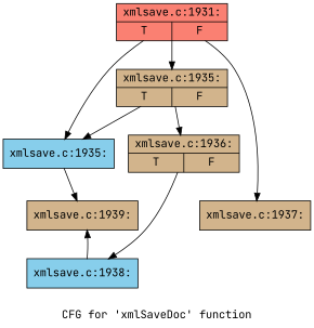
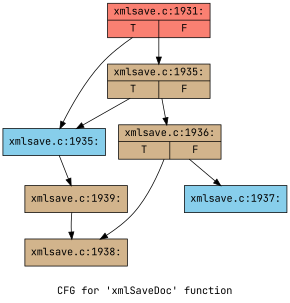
  digraph {
    fontname="JetBrains Mono"
    label="CFG for 'xmlSaveDoc' function"
    node [fillcolor=skyblue fontname="JetBrains Mono" shape=record style=filled]
    edge [fontname="JetBrains Mono"]
    n1 [fillcolor=salmon label="{xmlsave.c:1931:|{<s0>T|<s1>F}}"]
    n2 [label="{xmlsave.c:1935:}"]
    n3 [fillcolor=tan label="{xmlsave.c:1935:|{<s0>T|<s1>F}}"]
    n4 [fillcolor=tan label="{xmlsave.c:1939:}"]
    n5 [fillcolor=tan label="{xmlsave.c:1936:|{<s0>T|<s1>F}}"]
-   n6 [fillcolor=tan label="{xmlsave.c:1937:}"]
-   n7 [label="{xmlsave.c:1938:}"]
+   n6 [label="{xmlsave.c:1937:}"]
+   n7 [fillcolor=tan label="{xmlsave.c:1938:}"]
    n1 -> n2
    n1 -> n3
    n2 -> n4
    n3 -> n2
    n3 -> n5
-   n1 -> n6
+   n5 -> n6
    n5 -> n7
-   n7 -> n4
+   n4 -> n7
  }
